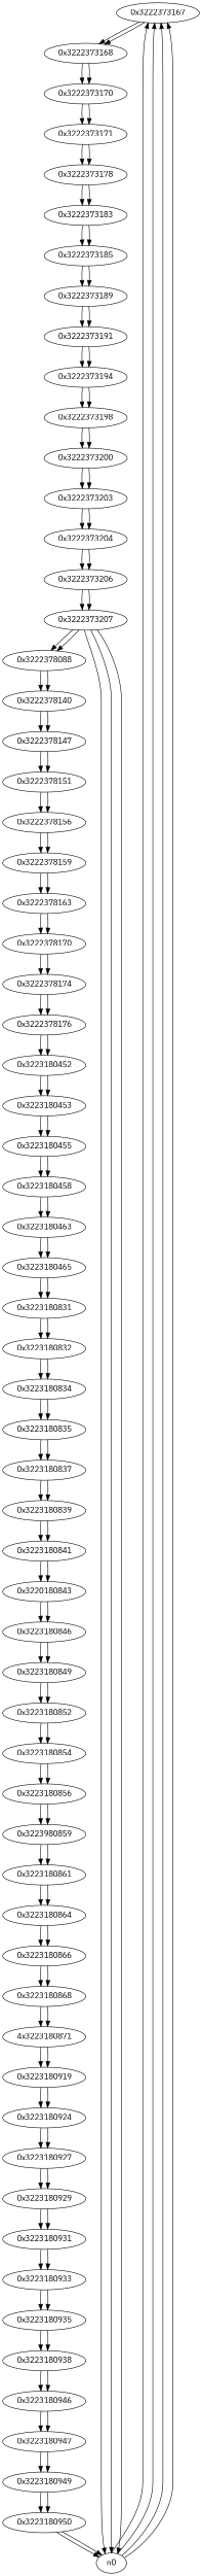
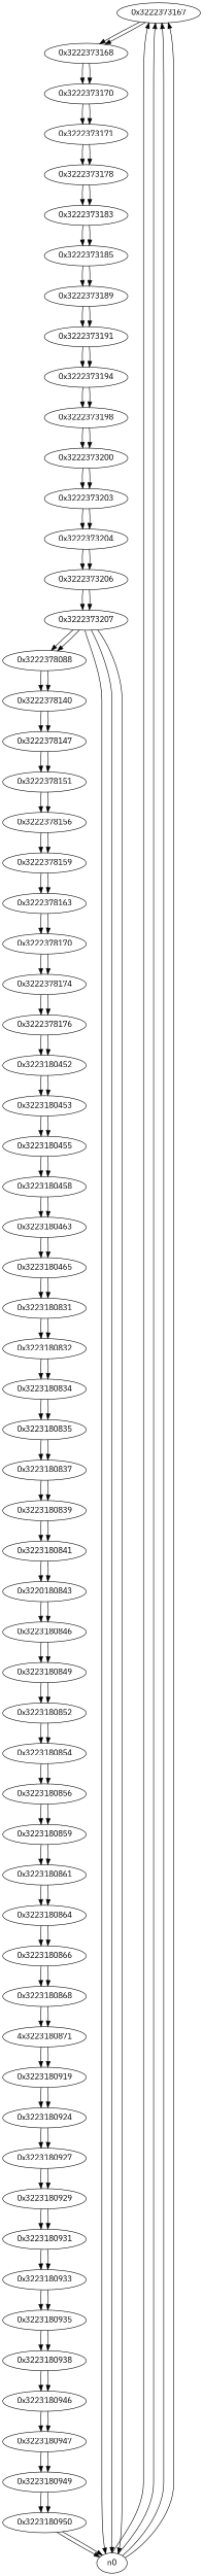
  digraph {
    fontname="IBM Plex Sans"
    node [fontname="IBM Plex Sans"]
    edge [fontname="IBM Plex Sans"]
    n1 [label="0x3222373167"]
    n2 [label="0x3222373168"]
    n3 [label="0x3222373170"]
    n4 [label="0x3222373171"]
    n5 [label="0x3222373178"]
    n6 [label="0x3222373183"]
    n7 [label="0x3222373185"]
    n8 [label="0x3222373189"]
    n9 [label="0x3222373191"]
    n10 [label="0x3222373194"]
    n11 [label="0x3222373198"]
    n12 [label="0x3222373200"]
    n13 [label="0x3222373203"]
    n14 [label="0x3222373204"]
    n15 [label="0x3222373206"]
    n16 [label="0x3222373207"]
    n17 [label="0x3222378088"]
    n0
    n18 [label="0x3222378140"]
    n19 [label="0x3222378147"]
    n20 [label="0x3222378151"]
    n21 [label="0x3222378156"]
    n22 [label="0x3222378159"]
    n23 [label="0x3222378163"]
    n24 [label="0x3222378170"]
    n25 [label="0x3222378174"]
    n26 [label="0x3222378176"]
    n27 [label="0x3223180452"]
    n28 [label="0x3223180453"]
    n29 [label="0x3223180455"]
    n30 [label="0x3223180458"]
    n31 [label="0x3223180463"]
    n32 [label="0x3223180465"]
    n33 [label="0x3223180831"]
    n34 [label="0x3223180832"]
    n35 [label="0x3223180834"]
    n36 [label="0x3223180835"]
    n37 [label="0x3223180837"]
    n38 [label="0x3223180839"]
    n39 [label="0x3223180841"]
    n40 [label="0x3220180843"]
    n41 [label="0x3223180846"]
    n42 [label="0x3223180849"]
    n43 [label="0x3223180852"]
    n44 [label="0x3223180854"]
    n45 [label="0x3223180856"]
-   n46 [label="0x3223980859"]
+   n46 [label="0x3223180859"]
    n47 [label="0x3223180861"]
    n48 [label="0x3223180864"]
    n49 [label="0x3223180866"]
    n50 [label="0x3223180868"]
    n51 [label="4x3223180871"]
    n52 [label="0x3223180919"]
    n53 [label="0x3223180924"]
    n54 [label="0x3223180927"]
    n55 [label="0x3223180929"]
    n56 [label="0x3223180931"]
    n57 [label="0x3223180933"]
    n58 [label="0x3223180935"]
    n59 [label="0x3223180938"]
    n60 [label="0x3223180946"]
    n61 [label="0x3223180947"]
    n62 [label="0x3223180949"]
    n63 [label="0x3223180950"]
    n1 -> n2
    n1 -> n2
    n2 -> n3
    n2 -> n3
    n3 -> n4
    n3 -> n4
    n4 -> n5
    n4 -> n5
    n5 -> n6
    n5 -> n6
    n6 -> n7
    n6 -> n7
    n7 -> n8
    n7 -> n8
    n8 -> n9
    n8 -> n9
    n9 -> n10
    n9 -> n10
    n10 -> n11
    n10 -> n11
    n11 -> n12
    n11 -> n12
    n12 -> n13
    n12 -> n13
    n13 -> n14
    n13 -> n14
    n14 -> n15
    n14 -> n15
    n15 -> n16
    n15 -> n16
    n16 -> n17
    n16 -> n17
    n16 -> n0
    n16 -> n0
    n16 -> n0
    n17 -> n18
    n17 -> n18
    n0 -> n1
    n0 -> n1
    n0 -> n1
    n0 -> n1
    n18 -> n19
    n18 -> n19
    n19 -> n20
    n19 -> n20
    n20 -> n21
    n20 -> n21
    n21 -> n22
    n21 -> n22
    n22 -> n23
    n22 -> n23
    n23 -> n24
    n23 -> n24
    n24 -> n25
    n24 -> n25
    n25 -> n26
    n25 -> n26
    n26 -> n27
    n26 -> n27
    n27 -> n28
    n27 -> n28
    n28 -> n29
    n28 -> n29
    n29 -> n30
    n29 -> n30
    n30 -> n31
    n30 -> n31
    n31 -> n32
    n31 -> n32
    n32 -> n33
    n32 -> n33
    n33 -> n34
    n33 -> n34
    n34 -> n35
    n34 -> n35
    n35 -> n36
    n35 -> n36
    n36 -> n37
    n36 -> n37
    n37 -> n38
    n37 -> n38
    n38 -> n39
    n38 -> n39
    n39 -> n40
    n39 -> n40
    n40 -> n41
    n40 -> n41
    n41 -> n42
    n41 -> n42
    n42 -> n43
    n42 -> n43
    n43 -> n44
    n43 -> n44
    n44 -> n45
    n44 -> n45
    n45 -> n46
    n45 -> n46
    n46 -> n47
    n46 -> n47
    n47 -> n48
    n47 -> n48
    n48 -> n49
    n48 -> n49
    n49 -> n50
    n49 -> n50
    n50 -> n51
    n50 -> n51
    n51 -> n52
    n51 -> n52
    n52 -> n53
    n52 -> n53
    n53 -> n54
    n53 -> n54
    n54 -> n55
    n54 -> n55
    n55 -> n56
    n55 -> n56
    n56 -> n57
    n56 -> n57
    n57 -> n58
    n57 -> n58
    n58 -> n59
    n58 -> n59
    n59 -> n60
    n59 -> n60
    n60 -> n61
    n60 -> n61
    n61 -> n62
    n61 -> n62
    n62 -> n63
    n62 -> n63
    n63 -> n0
    n63 -> n0
  }
